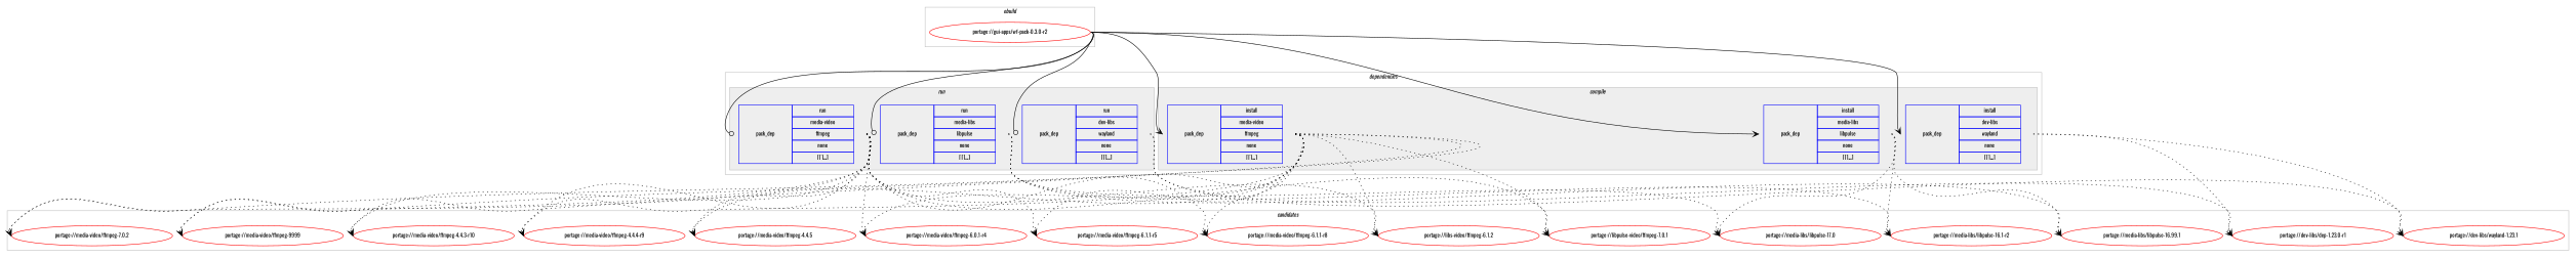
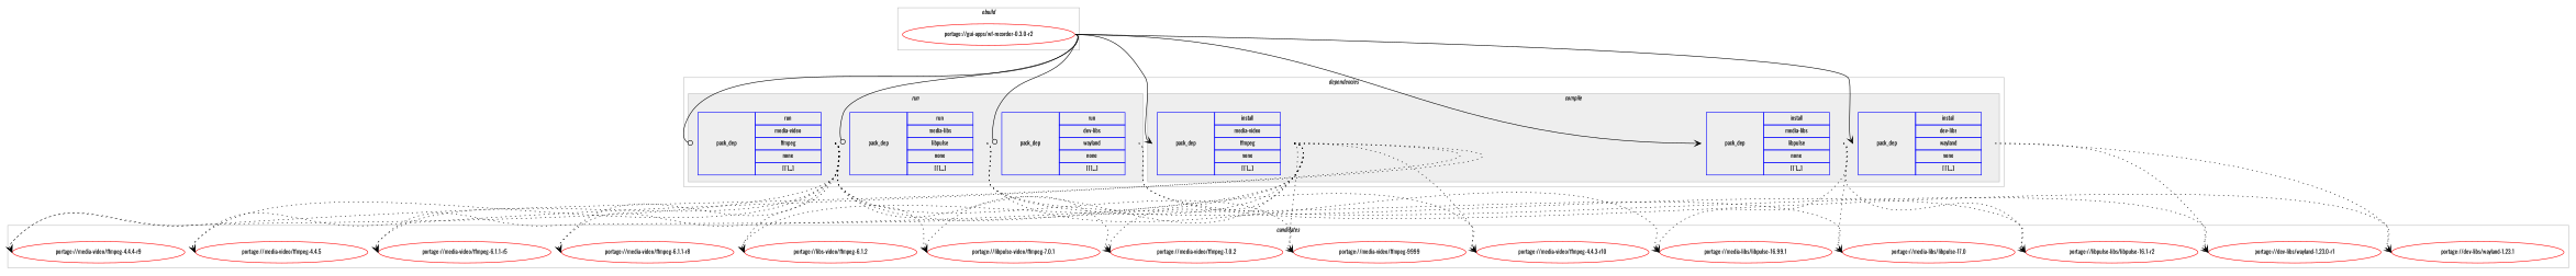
  digraph {
    compound=true
    concentrate=true
    fontname=Oswald
    fontsize=10
    newrank=true
    rankdir=TB
    ranksep=1.5
    node [color=red fontname=Oswald fontsize=10]
    edge [arrowhead=vee fontname=Oswald headport=w style=dotted tailport=e weight=100]
-   n1 [label="portage://gui-apps/wf-pack-0.3.0-r2" width=4]
+   n1 [label="portage://gui-apps/wf-recorder-0.3.0-r2" width=4]
    n2 [color=blue label=<<TABLE BORDER="0" CELLBORDER="1" CELLSPACING="0" CELLPADDING="4" WIDTH="220"><TR><TD ROWSPAN="6" CELLPADDING="30">pack_dep</TD></TR><TR><TD WIDTH="110">install</TD></TR><TR><TD>dev-libs</TD></TR><TR><TD>wayland</TD></TR><TR><TD>none</TD></TR><TR><TD>[[],,,,]</TD></TR></TABLE>> shape=none]
    n3 [color=blue label=<<TABLE BORDER="0" CELLBORDER="1" CELLSPACING="0" CELLPADDING="4" WIDTH="220"><TR><TD ROWSPAN="6" CELLPADDING="30">pack_dep</TD></TR><TR><TD WIDTH="110">install</TD></TR><TR><TD>media-libs</TD></TR><TR><TD>libpulse</TD></TR><TR><TD>none</TD></TR><TR><TD>[[],,,,]</TD></TR></TABLE>> shape=none]
    n4 [color=blue label=<<TABLE BORDER="0" CELLBORDER="1" CELLSPACING="0" CELLPADDING="4" WIDTH="220"><TR><TD ROWSPAN="6" CELLPADDING="30">pack_dep</TD></TR><TR><TD WIDTH="110">install</TD></TR><TR><TD>media-video</TD></TR><TR><TD>ffmpeg</TD></TR><TR><TD>none</TD></TR><TR><TD>[[],,,,]</TD></TR></TABLE>> shape=none]
    n5 [color=blue label=<<TABLE BORDER="0" CELLBORDER="1" CELLSPACING="0" CELLPADDING="4" WIDTH="220"><TR><TD ROWSPAN="6" CELLPADDING="30">pack_dep</TD></TR><TR><TD WIDTH="110">run</TD></TR><TR><TD>dev-libs</TD></TR><TR><TD>wayland</TD></TR><TR><TD>none</TD></TR><TR><TD>[[],,,,]</TD></TR></TABLE>> shape=none]
    n6 [color=blue label=<<TABLE BORDER="0" CELLBORDER="1" CELLSPACING="0" CELLPADDING="4" WIDTH="220"><TR><TD ROWSPAN="6" CELLPADDING="30">pack_dep</TD></TR><TR><TD WIDTH="110">run</TD></TR><TR><TD>media-libs</TD></TR><TR><TD>libpulse</TD></TR><TR><TD>none</TD></TR><TR><TD>[[],,,,]</TD></TR></TABLE>> shape=none]
    n7 [color=blue label=<<TABLE BORDER="0" CELLBORDER="1" CELLSPACING="0" CELLPADDING="4" WIDTH="220"><TR><TD ROWSPAN="6" CELLPADDING="30">pack_dep</TD></TR><TR><TD WIDTH="110">run</TD></TR><TR><TD>media-video</TD></TR><TR><TD>ffmpeg</TD></TR><TR><TD>none</TD></TR><TR><TD>[[],,,,]</TD></TR></TABLE>> shape=none]
    n8 [label="portage://dev-libs/wayland-1.23.1" width=4]
-   n9 [label="portage://dev-libs/dep-1.23.0-r1" width=4]
+   n9 [label="portage://dev-libs/wayland-1.23.0-r1" width=4]
    n10 [label="portage://media-libs/libpulse-17.0" width=4]
    n11 [label="portage://media-libs/libpulse-16.99.1" width=4]
-   n12 [label="portage://media-libs/libpulse-16.1-r2" width=4]
+   n12 [label="portage://libpulse-libs/libpulse-16.1-r2" width=4]
    n13 [label="portage://media-video/ffmpeg-9999" width=4]
    n14 [label="portage://media-video/ffmpeg-7.0.2" width=4]
    n15 [label="portage://libpulse-video/ffmpeg-7.0.1" width=4]
    n16 [label="portage://libs-video/ffmpeg-6.1.2" width=4]
    n17 [label="portage://media-video/ffmpeg-6.1.1-r8" width=4]
    n18 [label="portage://media-video/ffmpeg-6.1.1-r5" width=4]
-   n19 [label="portage://media-video/ffmpeg-6.0.1-r4" width=4]
    n20 [label="portage://media-video/ffmpeg-4.4.5" width=4]
    n21 [label="portage://media-video/ffmpeg-4.4.4-r9" width=4]
    n22 [label="portage://media-video/ffmpeg-4.4.3-r10" width=4]
    subgraph cluster_1 {
      color=gray
      label=<<i>ebuild</i>>
      n1
    }
    subgraph cluster_2 {
      color=gray
      label=<<i>dependencies</i>>
      subgraph cluster_3 {
        color=gray
        fillcolor="#eeeeee"
        label=<<i>compile</i>>
        style=filled
        subgraph sub_4 {
          color=gray
          fillcolor="#eeeeee"
          label=<<i>compile</i>>
          style=filled
          n2
        }
        subgraph sub_5 {
          color=gray
          fillcolor="#eeeeee"
          label=<<i>compile</i>>
          style=filled
          n3
        }
        subgraph sub_6 {
          color=gray
          fillcolor="#eeeeee"
          label=<<i>compile</i>>
          style=filled
          n4
        }
      }
      subgraph cluster_7 {
        color=gray
        fillcolor="#eeeeee"
        label=<<i>compile and run</i>>
        style=filled
      }
      subgraph cluster_8 {
        color=gray
        fillcolor="#eeeeee"
        label=<<i>run</i>>
        style=filled
        subgraph sub_9 {
          color=gray
          fillcolor="#eeeeee"
          label=<<i>run</i>>
          style=filled
          n5
        }
        subgraph sub_10 {
          color=gray
          fillcolor="#eeeeee"
          label=<<i>run</i>>
          style=filled
          n6
        }
        subgraph sub_11 {
          color=gray
          fillcolor="#eeeeee"
          label=<<i>run</i>>
          style=filled
          n7
        }
      }
    }
    subgraph cluster_12 {
      color=gray
      label=<<i>candidates</i>>
      rank=same
      subgraph sub_13 {
        color=black
        label=<<i>candidates</i>>
        nodesep=1
        rank=same
        n8
        n9
      }
      subgraph sub_14 {
        color=black
        label=<<i>candidates</i>>
        nodesep=1
        rank=same
        n10
        n11
        n12
      }
      subgraph sub_15 {
        color=black
        label=<<i>candidates</i>>
        nodesep=1
        rank=same
        n13
        n14
        n15
        n16
        n17
        n18
-       n19
        n20
        n21
        n22
      }
      subgraph sub_16 {
        color=black
        label=<<i>candidates</i>>
        nodesep=1
        rank=same
        n8
        n9
      }
      subgraph sub_17 {
        color=black
        label=<<i>candidates</i>>
        nodesep=1
        rank=same
        n10
        n11
        n12
      }
      subgraph sub_18 {
        color=black
        label=<<i>candidates</i>>
        nodesep=1
        rank=same
        n13
        n14
        n15
        n16
        n17
        n18
-       n19
        n20
        n21
        n22
      }
    }
    n1 -> n2 [style=solid weight=20]
    n1 -> n3 [style=solid weight=20]
    n1 -> n4 [style=solid weight=20]
    n1 -> n5 [arrowhead=odot style=solid weight=20]
    n1 -> n6 [arrowhead=odot style=solid weight=20]
    n1 -> n7 [arrowhead=odot style=solid weight=20]
    n2 -> n8
    n2 -> n9
    n3 -> n10
    n3 -> n11
    n3 -> n12
    n4 -> n13
    n4 -> n14
    n4 -> n15
    n4 -> n16
    n4 -> n17
    n4 -> n18
-   n4 -> n19
    n4 -> n20
    n4 -> n21
    n4 -> n22
    n5 -> n8
    n5 -> n9
    n6 -> n10
    n6 -> n11
    n6 -> n12
    n7 -> n13
    n7 -> n14
    n7 -> n15
    n7 -> n16
    n7 -> n17
    n7 -> n18
-   n7 -> n19
    n7 -> n20
    n7 -> n21
    n7 -> n22
  }
